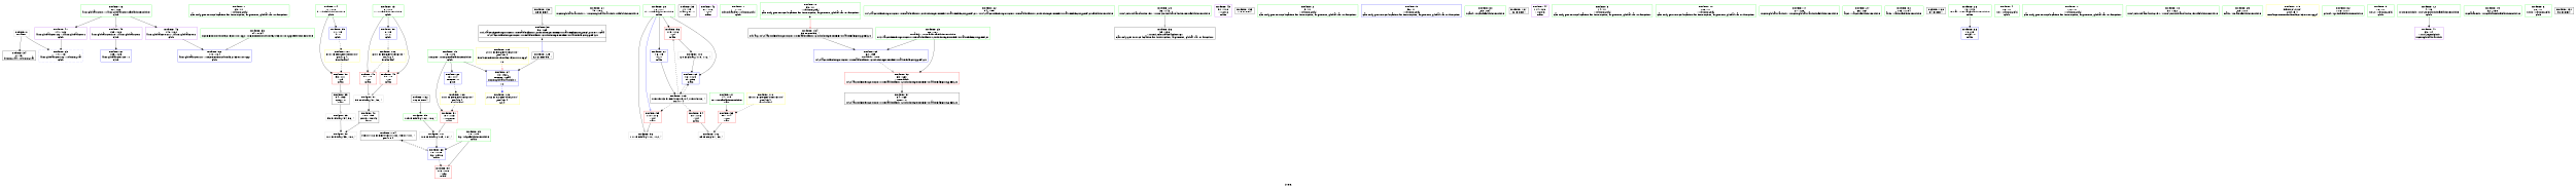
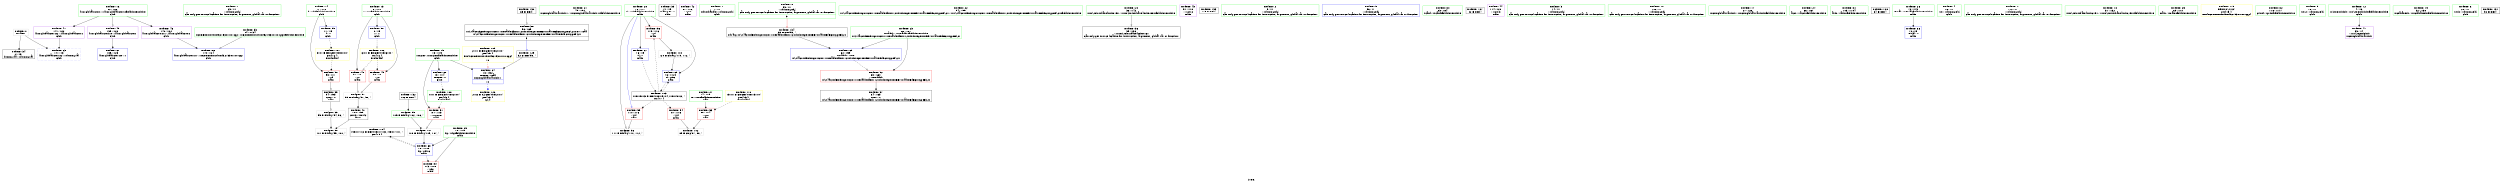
  digraph {
    label=SVFG
    node [color=green shape=record]
    edge [arrowhead=diamond style=solid]
    n1 [color=grey label="{NodeID: 0\nNullPtr}"]
    n2 [color=black label="{NodeID: 34\n2\<--3\ndummyVal\<--dummyVal\n}"]
    n3 [color=blue label="{NodeID: 63\n141\<--3\nllvm.global_ctors_2\<--dummyVal\nGlob }" style=dotted]
    n4 [label="{NodeID: 7\n23\<--1\n\<--dummyObj\nCan only get source location for instruction, argument, global var or function.}"]
    n5 [color=grey label="{NodeID: 97\n99 = Binary(97, 98, )\n}"]
    n6 [color=black label="{NodeID: 40\n100\<--99\nconv3\<--mul2\nifIXsr\n}"]
    n7 [color=grey label="{NodeID: 98\n101 = Binary(95, 100, )\n}"]
    n8 [label="{NodeID: 14\n11\<--12\nd\<--d_field_insensitive\nGlob }"]
    n9 [color=red label="{NodeID: 50\n93\<--11\n\<--d\nmain\n}"]
    n10 [color=blue label="{NodeID: 59\n11\<--9\nd\<--\nGlob }"]
    n11 [color=black label="{NodeID: 39\n94\<--93\nconv\<--\nmain\n}"]
    n12 [color=yellow label="{NodeID: 107\n8V_1 = ENCHI(MR_8V_0)\npts\{12 \}\nFun[main]}" style=double]
    n13 [color=grey label="{NodeID: 99\n95 = Binary(94, 96, )\n}"]
    n14 [color=black label="{NodeID: 104\nMR_17V_2 = PHI(MR_17V_3, MR_17V_1, )\npts\{79 \}\n}"]
    n15 [color=blue label="{NodeID: 68\n78\<--108\ndg\<--div6\nmain\n}"]
    n16 [color=red label="{NodeID: 57\n113\<--78\n\<--dg\nmain\n}"]
    n17 [label="{NodeID: 21\n49\<--50\n__cxx_global_var_init.1\<--__cxx_global_var_init.1_field_insensitive\n}"]
    n18 [label="{NodeID: 28\n76\<--77\nzi\<--zi_field_insensitive\nmain\n}"]
    n19 [color=red label="{NodeID: 55\n110\<--76\n\<--zi\nmain\n}"]
    n20 [color=red label="{NodeID: 56\n119\<--76\n\<--zi\nmain\n}"]
    n21 [color=blue label="{NodeID: 67\n76\<--9\nzi\<--\nmain\n}"]
    n22 [color=blue label="{NodeID: 69\n76\<--120\nzi\<--inc\nmain\n}"]
    n23 [color=grey label="{NodeID: 96\n111 = Binary(110, 112, )\n}"]
    n24 [color=red label="{NodeID: 54\n87\<--76\n\<--zi\nmain\n}"]
    n25 [color=grey label="{NodeID: 102\n89 = cmp(87, 88, )\n}"]
    n26 [color=grey label="{NodeID: 100\n120 = Binary(119, 112, )\n}"]
    n27 [color=black label="{NodeID: 103\nMR_15V_3 = PHI(MR_15V_4, MR_15V_2, )\npts\{77 \}\n}"]
    n28 [color=black label="{NodeID: 35\n71\<--9\nmain_ret\<--\nmain\n}"]
    n29 [color=purple label="{NodeID: 42\n81\<--16\n\<--.str\nmain\n}"]
    n30 [color=black label="{NodeID: 132\n102 = PHI()\n}"]
    n31 [label="{NodeID: 95\n105 = Binary(102, 106, )\n}"]
    n32 [color=grey label="{NodeID: 101\n108 = Binary(105, 107, )\n}"]
    n33 [color=red label="{NodeID: 49\n98\<--8\n\<--v\nmain\n}"]
    n34 [label="{NodeID: 1\n7\<--1\n__dso_handle\<--dummyObj\nGlob }"]
    n35 [label="{NodeID: 8\n53\<--1\n\<--dummyObj\nCan only get source location for instruction, argument, global var or function.|{<s0>3}}"]
    n36 [color=black label="{NodeID: 134\n59 = PHI(53, )\n0th arg _ZSt4acosIiEN9__gnu_cxx11__enable_ifIXsr12__is_integerIT_EE7__valueEdE6__typeES2_ }"]
    n37 [color=blue label="{NodeID: 65\n60\<--59\n__x.addr\<--__x\n_ZSt4acosIiEN9__gnu_cxx11__enable_ifIXsr12__is_integerIT_EE7__valueEdE6__typeES2_\n}"]
    n38 [color=red label="{NodeID: 52\n63\<--60\n\<--__x.addr\n_ZSt4acosIiEN9__gnu_cxx11__enable_ifIXsr12__is_integerIT_EE7__valueEdE6__typeES2_\n}"]
    n39 [label="{NodeID: 15\n13\<--15\n_ZL2PI\<--_ZL2PI_field_insensitive\nGlob }"]
    n40 [color=red label="{NodeID: 51\n107\<--13\n\<--_ZL2PI\nmain\n}"]
    n41 [color=blue label="{NodeID: 60\n13\<--14\n_ZL2PI\<--\nGlob }"]
    n42 [color=blue label="{NodeID: 64\n13\<--52\n_ZL2PI\<--call\n__cxx_global_var_init.1\n|{<s0>10}}"]
-   n43 [color=yellow label="{NodeID: 108\n2V_1 = ENCHI(MR_2V_0)\npts\{15 \}\nFun[main]}" style=double]
+   n43 [label="{NodeID: 108\n2V_1 = ENCHI(MR_2V_0)\npts\{15 \}\nFun[main]}" style=double]
    n44 [color=yellow label="{NodeID: 126\n2V_2 = CSCHI(MR_2V_1)\npts\{15 \}\nCS[]}" style=double]
    n45 [color=yellow label="{NodeID: 105\n2V_1 = ENCHI(MR_2V_0)\npts\{15 \}\nFun[_GLOBAL__sub_I_l521530_1_0.cpp]|{<s0>10}}" style=double]
    n46 [label="{NodeID: 22\n54\<--55\n_ZSt4acosIiEN9__gnu_cxx11__enable_ifIXsr12__is_integerIT_EE7__valueEdE6__typeES2_\<--_ZSt4acosIiEN9__gnu_cxx11__enable_ifIXsr12__is_integerIT_EE7__valueEdE6__typeES2__field_insensitive\n}"]
    n47 [label="{NodeID: 29\n78\<--79\ndg\<--dg_field_insensitive\nmain\n}"]
    n48 [color=black label="{NodeID: 36\n35\<--36\n\<--_ZNSt8ios_base4InitD1Ev\nCan only get source location for instruction, argument, global var or function.}"]
    n49 [color=purple label="{NodeID: 43\n91\<--18\n\<--.str.2\nmain\n}"]
    n50 [color=black label="{NodeID: 133\n115 = PHI()\n}"]
    n51 [label="{NodeID: 2\n9\<--1\n\<--dummyObj\nCan only get source location for instruction, argument, global var or function.}"]
    n52 [color=blue label="{NodeID: 9\n96\<--1\n\<--dummyObj\nCan only get source location for instruction, argument, global var or function.}"]
    n53 [label="{NodeID: 16\n22\<--26\nllvm.global_ctors\<--llvm.global_ctors_field_insensitive\nGlob }"]
    n54 [color=purple label="{NodeID: 45\n139\<--22\nllvm.global_ctors_0\<--llvm.global_ctors\nGlob }"]
    n55 [color=purple label="{NodeID: 46\n140\<--22\nllvm.global_ctors_1\<--llvm.global_ctors\nGlob }"]
    n56 [color=purple label="{NodeID: 47\n141\<--22\nllvm.global_ctors_2\<--llvm.global_ctors\nGlob }"]
    n57 [color=blue label="{NodeID: 61\n139\<--23\nllvm.global_ctors_0\<--\nGlob }"]
    n58 [color=blue label="{NodeID: 62\n140\<--24\nllvm.global_ctors_1\<--_GLOBAL__sub_I_l521530_1_0.cpp\nGlob }"]
    n59 [color=yellow label="{NodeID: 106\n6V_1 = ENCHI(MR_6V_0)\npts\{10 \}\nFun[main]}" style=double]
    n60 [color=red label="{NodeID: 48\n97\<--8\n\<--v\nmain\n}"]
    n61 [label="{NodeID: 23\n60\<--61\n__x.addr\<--__x.addr_field_insensitive\n_ZSt4acosIiEN9__gnu_cxx11__enable_ifIXsr12__is_integerIT_EE7__valueEdE6__typeES2_\n}"]
    n62 [color=black label="{NodeID: 37\n64\<--63\nconv\<--\n_ZSt4acosIiEN9__gnu_cxx11__enable_ifIXsr12__is_integerIT_EE7__valueEdE6__typeES2_\n}"]
    n63 [label="{NodeID: 30\n83\<--84\nscanf\<--scanf_field_insensitive\n}"]
    n64 [color=black label="{NodeID: 127\n82 = PHI()\n}"]
    n65 [color=purple label="{NodeID: 44\n114\<--20\n\<--.str.3\nmain\n}"]
    n66 [color=blue label="{NodeID: 58\n8\<--9\nv\<--\nGlob }"]
    n67 [label="{NodeID: 3\n14\<--1\n\<--dummyObj\nCan only get source location for instruction, argument, global var or function.}"]
    n68 [label="{NodeID: 10\n106\<--1\n\<--dummyObj\nCan only get source location for instruction, argument, global var or function.}"]
    n69 [label="{NodeID: 17\n27\<--28\n__cxx_global_var_init\<--__cxx_global_var_init_field_insensitive\n}"]
    n70 [label="{NodeID: 24\n66\<--67\nacos\<--acos_field_insensitive\n}"]
    n71 [label="{NodeID: 31\n103\<--104\nasin\<--asin_field_insensitive\n}"]
    n72 [color=black label="{NodeID: 38\n58\<--65\n_ZSt4acosIiEN9__gnu_cxx11__enable_ifIXsr12__is_integerIT_EE7__valueEdE6__typeES2__ret\<--call\n_ZSt4acosIiEN9__gnu_cxx11__enable_ifIXsr12__is_integerIT_EE7__valueEdE6__typeES2_\n|{<s0>3}}"]
    n73 [color=black label="{NodeID: 129\n52 = PHI(58, )\n}"]
    n74 [color=black label="{NodeID: 128\n34 = PHI()\n}"]
    n75 [color=blue label="{NodeID: 66\n72\<--9\nretval\<--\nmain\n}"]
    n76 [label="{NodeID: 4\n16\<--1\n.str\<--dummyObj\nGlob }"]
    n77 [label="{NodeID: 11\n112\<--1\n\<--dummyObj\nCan only get source location for instruction, argument, global var or function.}"]
    n78 [label="{NodeID: 18\n31\<--32\n_ZNSt8ios_base4InitC1Ev\<--_ZNSt8ios_base4InitC1Ev_field_insensitive\n}"]
    n79 [label="{NodeID: 25\n69\<--70\nmain\<--main_field_insensitive\n}"]
    n80 [color=yellow label="{NodeID: 115\nRETMU(2V_2)\npts\{15 \}\nFun[_GLOBAL__sub_I_l521530_1_0.cpp]}" style=double]
    n81 [label="{NodeID: 32\n116\<--117\nprintf\<--printf_field_insensitive\n}"]
    n82 [color=red label="{NodeID: 53\n88\<--74\n\<--zn\nmain\n}"]
    n83 [label="{NodeID: 5\n18\<--1\n.str.2\<--dummyObj\nGlob }"]
    n84 [label="{NodeID: 12\n4\<--6\n_ZStL8__ioinit\<--_ZStL8__ioinit_field_insensitive\nGlob }"]
    n85 [color=purple label="{NodeID: 41\n33\<--4\n\<--_ZStL8__ioinit\n__cxx_global_var_init\n}"]
    n86 [label="{NodeID: 19\n37\<--38\n__cxa_atexit\<--__cxa_atexit_field_insensitive\n}"]
    n87 [label="{NodeID: 26\n72\<--73\nretval\<--retval_field_insensitive\nmain\n}"]
    n88 [label="{NodeID: 33\n24\<--134\n_GLOBAL__sub_I_l521530_1_0.cpp\<--_GLOBAL__sub_I_l521530_1_0.cpp_field_insensitive\n}"]
    n89 [color=black label="{NodeID: 130\n65 = PHI()\n}"]
    n90 [label="{NodeID: 6\n20\<--1\n.str.3\<--dummyObj\nGlob }"]
    n91 [label="{NodeID: 13\n8\<--10\nv\<--v_field_insensitive\nGlob }"]
    n92 [label="{NodeID: 20\n36\<--42\n_ZNSt8ios_base4InitD1Ev\<--_ZNSt8ios_base4InitD1Ev_field_insensitive\n}"]
    n93 [color=yellow label="{NodeID: 110\n13V_1 = ENCHI(MR_13V_0)\npts\{75 \}\nFun[main]}" style=double]
    n94 [label="{NodeID: 27\n74\<--75\nzn\<--zn_field_insensitive\nmain\n}"]
    n95 [color=black label="{NodeID: 131\n92 = PHI()\n}"]
    n1 -> n2 [arrowhead=dot]
    n1 -> n3 [arrowhead=dot]
    n5 -> n6
    n6 -> n7 [arrowhead=dot]
    n8 -> n9
    n8 -> n10 [arrowhead=dot]
    n9 -> n11 [arrowhead=onormal]
    n10 -> n12 [arrowhead=dot style=dashed]
    n11 -> n13 [arrowhead=onormal]
    n12 -> n9 [arrowhead=dot style=dashed]
    n13 -> n7
    n14 -> n15 [arrowhead=onormal style=dashed]
    n15 -> n14 [arrowhead=dot style=dashed]
    n15 -> n16 [style=dashed]
    n18 -> n19 [arrowhead=onormal color=blue]
    n18 -> n20
    n18 -> n21
    n18 -> n22
    n18 -> n23 [arrowhead=onormal]
    n19 -> n23 [arrowhead=onormal]
    n20 -> n26
-   n21 -> n27 [arrowhead=dot]
+   n21 -> n27 [arrowhead=dot style=dashed]
    n22 -> n27 [style=dashed]
    n24 -> n25 [arrowhead=onormal]
    n26 -> n22 [arrowhead=dot]
    n27 -> n19 [style=dashed]
    n27 -> n20 [arrowhead=onormal style=dashed]
    n27 -> n22 [arrowhead=dot style=dashed]
    n27 -> n24 [arrowhead=dot style=dashed]
    n30 -> n31
    n31 -> n32 [arrowhead=dot]
    n32 -> n15
    n33 -> n5 [arrowhead=onormal]
    n35 -> n36 [arrowhead=onormal color=red tailport=s0]
    n36 -> n37
    n37 -> n38 [arrowhead=onormal style=dashed]
    n38 -> n62
    n39 -> n40
    n39 -> n41
    n39 -> n42 [arrowhead=dot]
    n40 -> n32 [arrowhead=onormal]
    n41 -> n43 [arrowhead=dot style=dashed]
    n42 -> n44 [color=blue style=dashed tailport=s0]
    n43 -> n40 [arrowhead=dot style=dashed]
    n45 -> n42 [arrowhead=onormal color=red style=dashed tailport=s0]
    n47 -> n15 [arrowhead=dot]
    n47 -> n16 [arrowhead=onormal]
    n53 -> n54 [arrowhead=onormal]
    n53 -> n55
    n53 -> n56
    n54 -> n57
    n55 -> n58
    n56 -> n3 [arrowhead=dot]
    n59 -> n33 [style=dashed]
    n59 -> n60 [arrowhead=onormal style=dashed]
    n60 -> n5 [arrowhead=onormal]
    n61 -> n37
    n61 -> n38
    n66 -> n59 [arrowhead=onormal style=dashed]
    n72 -> n73 [arrowhead=onormal color=blue tailport=s0]
    n73 -> n42
    n82 -> n25 [arrowhead=dot]
    n84 -> n85
    n87 -> n75 [arrowhead=dot]
    n88 -> n58 [arrowhead=onormal]
    n89 -> n72 [arrowhead=onormal]
    n91 -> n33
    n91 -> n60
    n91 -> n66 [arrowhead=dot]
    n92 -> n48 [arrowhead=onormal]
    n93 -> n82 [style=dashed]
    n94 -> n82 [arrowhead=dot]
  }
